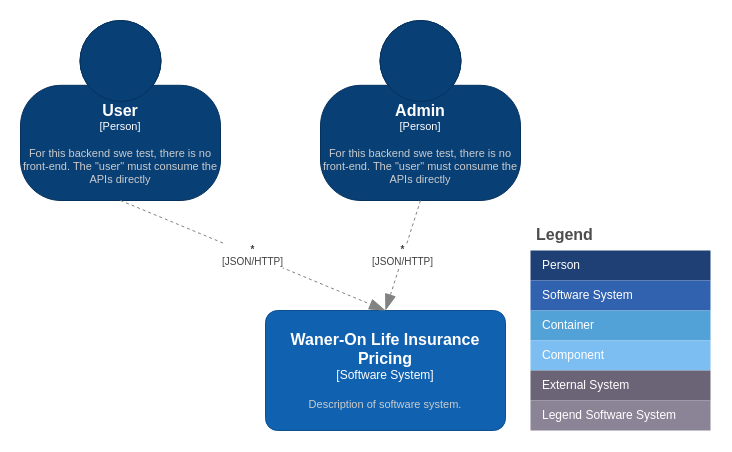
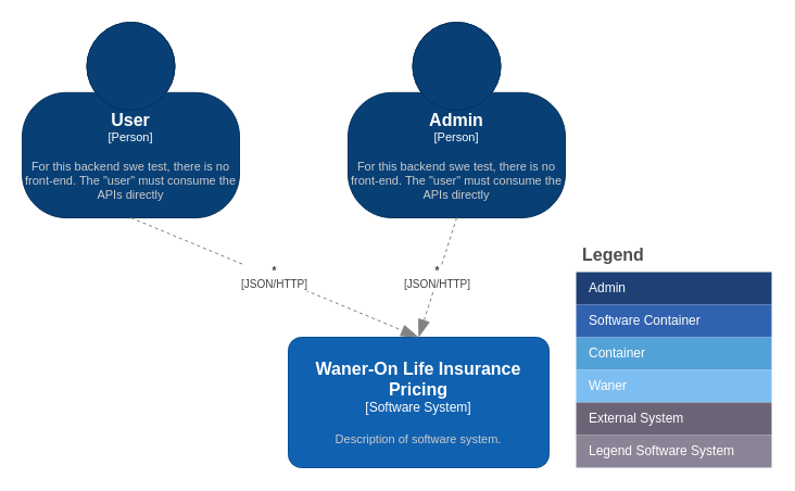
  <mxCell id="0" />
  <mxCell id="1" parent="0" />
  <mxCell id="2" value="&lt;font style=&quot;font-size: 16px&quot;&gt;&lt;b&gt;User&lt;/b&gt;&lt;/font&gt;&lt;div&gt;[Person]&lt;/div&gt;&lt;br&gt;&lt;div&gt;&lt;font style=&quot;font-size: 11px&quot;&gt;&lt;font color=&quot;#cccccc&quot;&gt;For this backend swe test, there is no front-end. The &quot;user&quot; must consume the APIs directly&lt;/font&gt;&lt;/div&gt;" style="html=1;fontSize=11;dashed=0;whiteSpace=wrap;fillColor=#083F75;strokeColor=#06315C;fontColor=#ffffff;shape=mxgraph.c4.person2;align=center;metaEdit=1;points=[[0.5,0,0],[1,0.5,0],[1,0.75,0],[0.75,1,0],[0.5,1,0],[0.25,1,0],[0,0.75,0],[0,0.5,0]];resizable=0;" parent="1" vertex="1"><mxGeometry x="20" y="20" width="200" height="180" as="geometry" /></mxCell>
  <mxCell id="3" value="&lt;font style=&quot;font-size: 16px&quot;&gt;&lt;b&gt;Waner-On Life Insurance Pricing&lt;/b&gt;&lt;/font&gt;&lt;div&gt;[Software System]&lt;/div&gt;&lt;br&gt;&lt;div&gt;&lt;font style=&quot;font-size: 11px&quot;&gt;&lt;font color=&quot;#cccccc&quot;&gt;Description of software system.&lt;/font&gt;&lt;/div&gt;" style="rounded=1;whiteSpace=wrap;html=1;labelBackgroundColor=none;fillColor=#1061B0;fontColor=#ffffff;align=center;arcSize=10;strokeColor=#0D5091;metaEdit=1;resizable=0;points=[[0.25,0,0],[0.5,0,0],[0.75,0,0],[1,0.25,0],[1,0.5,0],[1,0.75,0],[0.75,1,0],[0.5,1,0],[0.25,1,0],[0,0.75,0],[0,0.5,0],[0,0.25,0]];" parent="1" vertex="1"><mxGeometry x="265" y="310" width="240" height="120" as="geometry" /></mxCell>
  <mxCell id="4" value="&lt;div style=&quot;text-align: left&quot;&gt;&lt;div style=&quot;text-align: center&quot;&gt;&lt;b&gt;*&lt;/b&gt;&lt;/div&gt;&lt;div style=&quot;text-align: center&quot;&gt;[JSON/HTTP]&lt;/div&gt;&lt;/div&gt;" style="endArrow=blockThin;html=1;fontSize=10;fontColor=#404040;strokeWidth=1;endFill=1;strokeColor=#828282;elbow=vertical;metaEdit=1;endSize=14;startSize=14;jumpStyle=arc;jumpSize=16;rounded=0;exitX=0.5;exitY=1;exitDx=0;exitDy=0;exitPerimeter=0;dashed=1;entryX=0.5;entryY=0;entryDx=0;entryDy=0;entryPerimeter=0;" parent="1" source="2" target="3" edge="1"><mxGeometry width="240" relative="1" as="geometry"><mxPoint x="280" y="260" as="sourcePoint" /><mxPoint x="490" y="260" as="targetPoint" /></mxGeometry></mxCell>
  <mxCell id="5" value="Legend" style="shape=table;startSize=30;container=1;collapsible=0;childLayout=tableLayout;fontSize=16;align=left;verticalAlign=top;fillColor=none;strokeColor=none;fontColor=#4D4D4D;fontStyle=1;spacingLeft=6;spacing=0;resizable=0;" vertex="1" parent="1"><mxGeometry x="530" y="220" width="180" height="210" as="geometry" /></mxCell>
  <mxCell id="6" value="" style="shape=tableRow;horizontal=0;startSize=0;swimlaneHead=0;swimlaneBody=0;strokeColor=inherit;top=0;left=0;bottom=0;right=0;collapsible=0;dropTarget=0;fillColor=none;points=[[0,0.5],[1,0.5]];portConstraint=eastwest;fontSize=12;" vertex="1" parent="5"><mxGeometry y="30" width="180" height="30" as="geometry" /></mxCell>
- <mxCell id="7" value="Person" style="shape=partialRectangle;html=1;whiteSpace=wrap;connectable=0;strokeColor=inherit;overflow=hidden;fillColor=#1E4074;top=0;left=0;bottom=0;right=0;pointerEvents=1;fontSize=12;align=left;fontColor=#FFFFFF;gradientColor=none;spacingLeft=10;spacingRight=4;" vertex="1" parent="6"><mxGeometry width="180" height="30" as="geometry"><mxRectangle width="180" height="30" as="alternateBounds" /></mxGeometry></mxCell>
+ <mxCell id="7" value="Admin" style="shape=partialRectangle;html=1;whiteSpace=wrap;connectable=0;strokeColor=inherit;overflow=hidden;fillColor=#1E4074;top=0;left=0;bottom=0;right=0;pointerEvents=1;fontSize=12;align=left;fontColor=#FFFFFF;gradientColor=none;spacingLeft=10;spacingRight=4;" vertex="1" parent="6"><mxGeometry width="180" height="30" as="geometry"><mxRectangle width="180" height="30" as="alternateBounds" /></mxGeometry></mxCell>
  <mxCell id="8" value="" style="shape=tableRow;horizontal=0;startSize=0;swimlaneHead=0;swimlaneBody=0;strokeColor=inherit;top=0;left=0;bottom=0;right=0;collapsible=0;dropTarget=0;fillColor=none;points=[[0,0.5],[1,0.5]];portConstraint=eastwest;fontSize=12;" vertex="1" parent="5"><mxGeometry y="60" width="180" height="30" as="geometry" /></mxCell>
- <mxCell id="9" value="Software System" style="shape=partialRectangle;html=1;whiteSpace=wrap;connectable=0;strokeColor=inherit;overflow=hidden;fillColor=#3162AF;top=0;left=0;bottom=0;right=0;pointerEvents=1;fontSize=12;align=left;fontColor=#FFFFFF;gradientColor=none;spacingLeft=10;spacingRight=4;" vertex="1" parent="8"><mxGeometry width="180" height="30" as="geometry"><mxRectangle width="180" height="30" as="alternateBounds" /></mxGeometry></mxCell>
+ <mxCell id="9" value="Software Container" style="shape=partialRectangle;html=1;whiteSpace=wrap;connectable=0;strokeColor=inherit;overflow=hidden;fillColor=#3162AF;top=0;left=0;bottom=0;right=0;pointerEvents=1;fontSize=12;align=left;fontColor=#FFFFFF;gradientColor=none;spacingLeft=10;spacingRight=4;" vertex="1" parent="8"><mxGeometry width="180" height="30" as="geometry"><mxRectangle width="180" height="30" as="alternateBounds" /></mxGeometry></mxCell>
  <mxCell id="10" value="" style="shape=tableRow;horizontal=0;startSize=0;swimlaneHead=0;swimlaneBody=0;strokeColor=inherit;top=0;left=0;bottom=0;right=0;collapsible=0;dropTarget=0;fillColor=none;points=[[0,0.5],[1,0.5]];portConstraint=eastwest;fontSize=12;" vertex="1" parent="5"><mxGeometry y="90" width="180" height="30" as="geometry" /></mxCell>
  <mxCell id="11" value="Container" style="shape=partialRectangle;html=1;whiteSpace=wrap;connectable=0;strokeColor=inherit;overflow=hidden;fillColor=#52a2d8;top=0;left=0;bottom=0;right=0;pointerEvents=1;fontSize=12;align=left;fontColor=#FFFFFF;gradientColor=none;spacingLeft=10;spacingRight=4;" vertex="1" parent="10"><mxGeometry width="180" height="30" as="geometry"><mxRectangle width="180" height="30" as="alternateBounds" /></mxGeometry></mxCell>
  <mxCell id="12" value="" style="shape=tableRow;horizontal=0;startSize=0;swimlaneHead=0;swimlaneBody=0;strokeColor=inherit;top=0;left=0;bottom=0;right=0;collapsible=0;dropTarget=0;fillColor=none;points=[[0,0.5],[1,0.5]];portConstraint=eastwest;fontSize=12;" vertex="1" parent="5"><mxGeometry y="120" width="180" height="30" as="geometry" /></mxCell>
- <mxCell id="13" value="Component" style="shape=partialRectangle;html=1;whiteSpace=wrap;connectable=0;strokeColor=inherit;overflow=hidden;fillColor=#7dbef2;top=0;left=0;bottom=0;right=0;pointerEvents=1;fontSize=12;align=left;fontColor=#FFFFFF;gradientColor=none;spacingLeft=10;spacingRight=4;" vertex="1" parent="12"><mxGeometry width="180" height="30" as="geometry"><mxRectangle width="180" height="30" as="alternateBounds" /></mxGeometry></mxCell>
+ <mxCell id="13" value="Waner" style="shape=partialRectangle;html=1;whiteSpace=wrap;connectable=0;strokeColor=inherit;overflow=hidden;fillColor=#7dbef2;top=0;left=0;bottom=0;right=0;pointerEvents=1;fontSize=12;align=left;fontColor=#FFFFFF;gradientColor=none;spacingLeft=10;spacingRight=4;" vertex="1" parent="12"><mxGeometry width="180" height="30" as="geometry"><mxRectangle width="180" height="30" as="alternateBounds" /></mxGeometry></mxCell>
  <mxCell id="14" value="" style="shape=tableRow;horizontal=0;startSize=0;swimlaneHead=0;swimlaneBody=0;strokeColor=inherit;top=0;left=0;bottom=0;right=0;collapsible=0;dropTarget=0;fillColor=none;points=[[0,0.5],[1,0.5]];portConstraint=eastwest;fontSize=12;" vertex="1" parent="5"><mxGeometry y="150" width="180" height="30" as="geometry" /></mxCell>
  <mxCell id="15" value="External System" style="shape=partialRectangle;html=1;whiteSpace=wrap;connectable=0;strokeColor=inherit;overflow=hidden;fillColor=#6b6477;top=0;left=0;bottom=0;right=0;pointerEvents=1;fontSize=12;align=left;fontColor=#FFFFFF;gradientColor=none;spacingLeft=10;spacingRight=4;" vertex="1" parent="14"><mxGeometry width="180" height="30" as="geometry"><mxRectangle width="180" height="30" as="alternateBounds" /></mxGeometry></mxCell>
  <mxCell id="16" value="" style="shape=tableRow;horizontal=0;startSize=0;swimlaneHead=0;swimlaneBody=0;strokeColor=inherit;top=0;left=0;bottom=0;right=0;collapsible=0;dropTarget=0;fillColor=none;points=[[0,0.5],[1,0.5]];portConstraint=eastwest;fontSize=12;" vertex="1" parent="5"><mxGeometry y="180" width="180" height="30" as="geometry" /></mxCell>
  <mxCell id="17" value="Legend Software System" style="shape=partialRectangle;html=1;whiteSpace=wrap;connectable=0;strokeColor=inherit;overflow=hidden;fillColor=#8b8496;top=0;left=0;bottom=0;right=0;pointerEvents=1;fontSize=12;align=left;fontColor=#FFFFFF;gradientColor=none;spacingLeft=10;spacingRight=4;" vertex="1" parent="16"><mxGeometry width="180" height="30" as="geometry"><mxRectangle width="180" height="30" as="alternateBounds" /></mxGeometry></mxCell>
  <mxCell id="18" value="&lt;font style=&quot;font-size: 16px&quot;&gt;&lt;b&gt;Admin&lt;/b&gt;&lt;/font&gt;&lt;div&gt;[Person]&lt;/div&gt;&lt;br&gt;&lt;div&gt;&lt;font style=&quot;font-size: 11px&quot;&gt;&lt;font color=&quot;#cccccc&quot;&gt;For this backend swe test, there is no front-end. The &quot;user&quot; must consume the APIs directly&lt;/font&gt;&lt;/div&gt;" style="html=1;fontSize=11;dashed=0;whiteSpace=wrap;fillColor=#083F75;strokeColor=#06315C;fontColor=#ffffff;shape=mxgraph.c4.person2;align=center;metaEdit=1;points=[[0.5,0,0],[1,0.5,0],[1,0.75,0],[0.75,1,0],[0.5,1,0],[0.25,1,0],[0,0.75,0],[0,0.5,0]];resizable=0;" vertex="1" parent="1"><mxGeometry x="320" y="20" width="200" height="180" as="geometry" /></mxCell>
  <mxCell id="19" value="&lt;div style=&quot;text-align: left&quot;&gt;&lt;div style=&quot;text-align: center&quot;&gt;&lt;b&gt;*&lt;/b&gt;&lt;/div&gt;&lt;div style=&quot;text-align: center&quot;&gt;[JSON/HTTP]&lt;/div&gt;&lt;/div&gt;" style="endArrow=blockThin;html=1;fontSize=10;fontColor=#404040;strokeWidth=1;endFill=1;strokeColor=#828282;elbow=vertical;metaEdit=1;endSize=14;startSize=14;jumpStyle=arc;jumpSize=16;rounded=0;exitX=0.5;exitY=1;exitDx=0;exitDy=0;exitPerimeter=0;dashed=1;entryX=0.5;entryY=0;entryDx=0;entryDy=0;entryPerimeter=0;" edge="1" parent="1" source="18" target="3"><mxGeometry width="240" relative="1" as="geometry"><mxPoint x="130" y="210" as="sourcePoint" /><mxPoint x="280" y="320" as="targetPoint" /></mxGeometry></mxCell>
